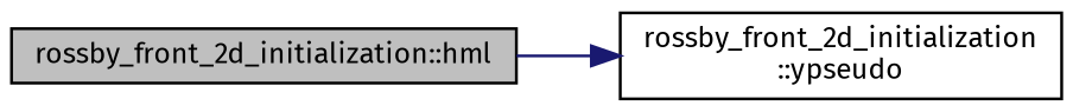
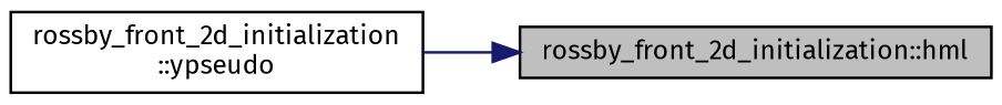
  digraph {
    rankdir=LR
    fontname="Fira Sans"
    node [color=black fontname="Fira Sans" fontsize=10 shape=record style=filled]
    n1 [fillcolor=grey75 fontcolor=black height=0.2 label="rossby_front_2d_initialization::hml" width=0.4]
    n2 [fillcolor=white height=0.2 label="rossby_front_2d_initialization\l::ypseudo" width=0.4]
-   n1 -> n2 [color=midnightblue fontname="Fira Sans" fontsize=10 labelfontname=Helvetica labelfontsize=10 style=solid]
+   n2 -> n1 [color=midnightblue fontname="Fira Sans" fontsize=10 labelfontname=Helvetica labelfontsize=10 style=solid]
  }
